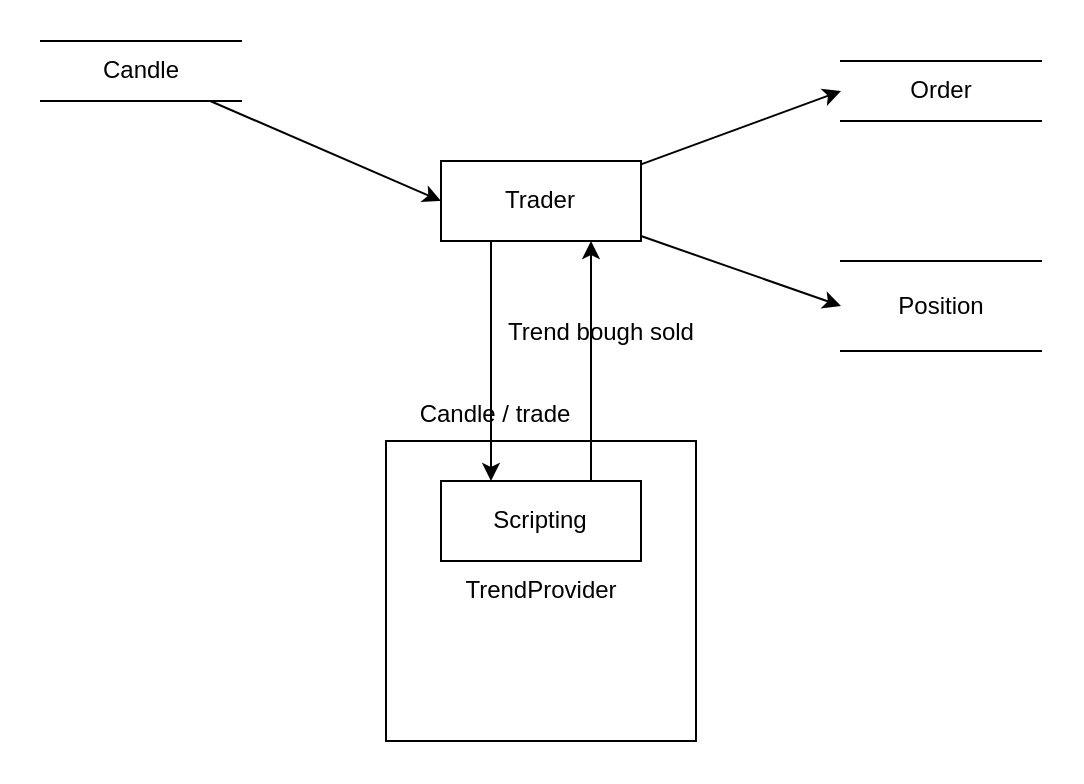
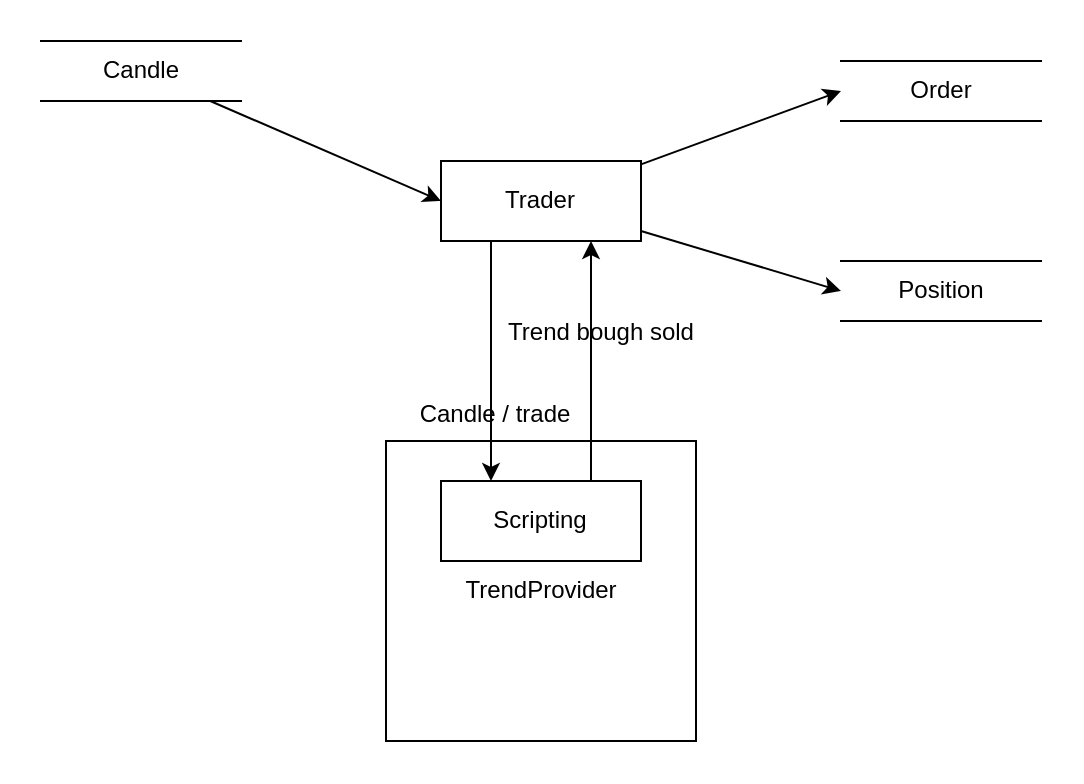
  <mxCell id="0" />
  <mxCell id="1" parent="0" />
  <mxCell id="2" value="TrendProvider" style="html=1;dashed=0;whitespace=wrap;" parent="1" vertex="1"><mxGeometry x="192.5" y="220" width="155" height="150" as="geometry" /></mxCell>
  <mxCell id="3" style="rounded=0;orthogonalLoop=1;jettySize=auto;html=1;entryX=0;entryY=0.5;entryDx=0;entryDy=0;" parent="1" source="7" target="9" edge="1"><mxGeometry relative="1" as="geometry"><mxPoint x="420" y="50" as="targetPoint" /></mxGeometry></mxCell>
  <mxCell id="4" style="edgeStyle=none;rounded=0;orthogonalLoop=1;jettySize=auto;html=1;entryX=0;entryY=0.5;entryDx=0;entryDy=0;" parent="1" source="7" target="8" edge="1"><mxGeometry relative="1" as="geometry"><mxPoint x="420" y="140" as="targetPoint" /></mxGeometry></mxCell>
  <mxCell id="5" style="edgeStyle=none;rounded=0;orthogonalLoop=1;jettySize=auto;html=1;entryX=0.25;entryY=0;entryDx=0;entryDy=0;exitX=0.25;exitY=1;exitDx=0;exitDy=0;" parent="1" source="7" target="12" edge="1"><mxGeometry relative="1" as="geometry" /></mxCell>
  <mxCell id="6" value="&lt;br&gt;Candle / trade" style="text;html=1;resizable=0;points=[];align=center;verticalAlign=middle;labelBackgroundColor=none;" parent="5" vertex="1" connectable="0"><mxGeometry x="0.3" y="1" relative="1" as="geometry"><mxPoint as="offset" /></mxGeometry></mxCell>
  <mxCell id="7" value="Trader" style="rounded=0;whiteSpace=wrap;html=1;" parent="1" vertex="1"><mxGeometry x="220" y="80" width="100" height="40" as="geometry" /></mxCell>
- <mxCell id="8" value="Position" style="html=1;dashed=0;whitespace=wrap;shape=partialRectangle;right=0;left=0;fillColor=none;" parent="1" vertex="1"><mxGeometry x="420" y="130" width="100" height="45" as="geometry" /></mxCell>
+ <mxCell id="8" value="Position" style="html=1;dashed=0;whitespace=wrap;shape=partialRectangle;right=0;left=0;fillColor=none;" parent="1" vertex="1"><mxGeometry x="420" y="130" width="100" height="30" as="geometry" /></mxCell>
  <mxCell id="9" value="Order" style="html=1;dashed=0;whitespace=wrap;shape=partialRectangle;right=0;left=0;fillColor=none;" parent="1" vertex="1"><mxGeometry x="420" y="30" width="100" height="30" as="geometry" /></mxCell>
  <mxCell id="10" style="edgeStyle=none;rounded=0;orthogonalLoop=1;jettySize=auto;html=1;entryX=0.75;entryY=1;entryDx=0;entryDy=0;exitX=0.75;exitY=0;exitDx=0;exitDy=0;" parent="1" source="12" target="7" edge="1"><mxGeometry relative="1" as="geometry" /></mxCell>
  <mxCell id="11" value="Trend bough sold" style="text;html=1;resizable=0;points=[];align=center;verticalAlign=middle;labelBackgroundColor=none;" parent="10" vertex="1" connectable="0"><mxGeometry x="0.25" y="-4" relative="1" as="geometry"><mxPoint as="offset" /></mxGeometry></mxCell>
  <mxCell id="12" value="Scripting" style="rounded=0;whiteSpace=wrap;html=1;" parent="1" vertex="1"><mxGeometry x="220" y="240" width="100" height="40" as="geometry" /></mxCell>
  <mxCell id="13" style="edgeStyle=none;rounded=0;orthogonalLoop=1;jettySize=auto;html=1;entryX=0;entryY=0.5;entryDx=0;entryDy=0;" parent="1" source="14" target="7" edge="1"><mxGeometry relative="1" as="geometry" /></mxCell>
  <mxCell id="14" value="Candle" style="html=1;dashed=0;whitespace=wrap;shape=partialRectangle;right=0;left=0;fillColor=none;" parent="1" vertex="1"><mxGeometry x="20" y="20" width="100" height="30" as="geometry" /></mxCell>
